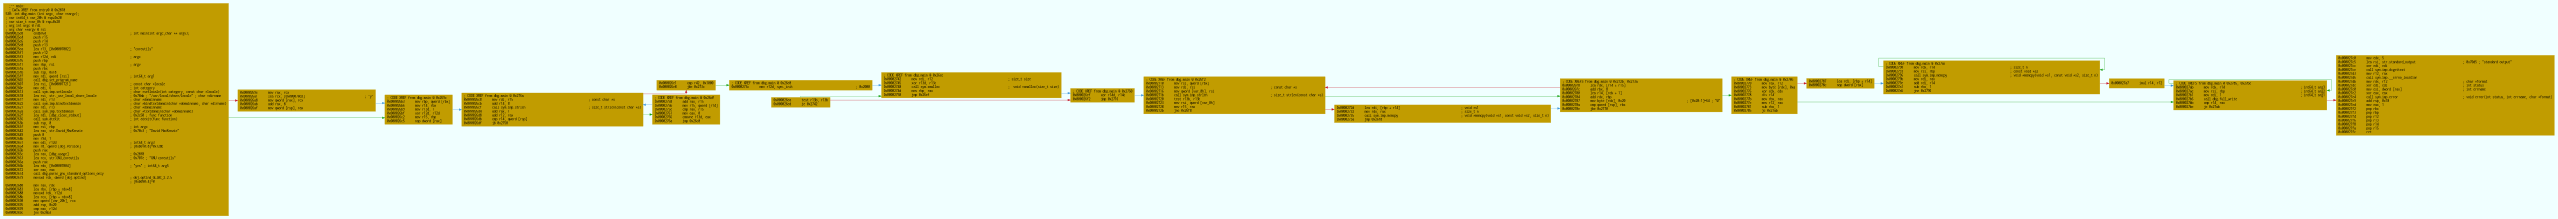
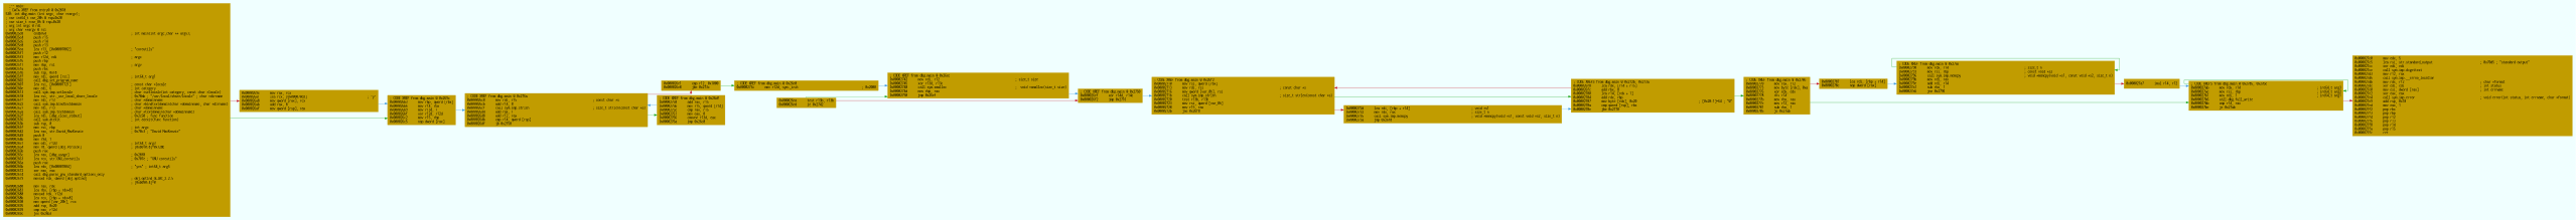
  digraph {
    bgcolor=azure
    fontname=Courier
    fontsize=8
    rankdir=LR
    splines=ortho
    node [color="#c19c00" fillcolor="#c19c00" fontname=Courier shape=box style=filled]
    edge [arrowhead=normal color="#13a10e"]
    n1 [label="  ;-- main:\l  ; DATA XREF from entry0 @ 0x2818\l530: int dbg.main (int argc, char **argv);\l; var int64_t var_20h @ rsp+0x20\l; var size_t *var_8h @ rsp+0x28\l; arg int argc @ rdi\l; arg char **argv @ rsi\l0x000025e0      endbr64                                                ; int main(int argc,char ** argv);\l0x000025e4      push r15\l0x000025e6      push r14\l0x000025e8      push r13\l0x000025ea      lea r13, [0x00007082]                                  ; \"coreutils\"\l0x000025f1      push r12\l0x000025f3      mov r12d, edi                                          ; argc\l0x000025f6      push rbp\l0x000025f7      mov rbp, rsi                                           ; argv\l0x000025fa      push rbx\l0x000025fb      sub rsp, 0x18\l0x000025ff      mov rdi, qword [rsi]                                   ; int64_t arg1\l0x00002602      call dbg.set_program_name\l0x00002607      lea rsi, [0x00007721]                                  ; const char *locale\l0x0000260e      mov edi, 6                                             ; int category\l0x00002613      call sym.imp.setlocale                                 ; char *setlocale(int category, const char *locale)\l0x00002618      lea rsi, str._usr_local_share_locale                   ; 0x70ab ; \"/usr/local/share/locale\" ; char *dirname\l0x0000261f      mov rdi, r13                                           ; char *domainname\l0x00002622      call sym.imp.bindtextdomain                            ; char *bindtextdomain(char *domainname, char *dirname)\l0x00002627      mov rdi, r13                                           ; char *domainname\l0x0000262a      call sym.imp.textdomain                                ; char *textdomain(char *domainname)\l0x0000262f      lea rdi, [dbg.close_stdout]                            ; 0x2c50 ; func function\l0x00002636      call sym.atexit                                        ; int atexit(func function)\l0x0000263b      sub rsp, 8\l0x0000263f      mov rsi, rbp                                           ; int argc\l0x00002642      lea rax, str.David_MacKenzie                           ; 0x70c3 ; \"David MacKenzie\"\l0x00002649      push 0\l0x0000264b      mov r9d, 1\l0x00002651      mov edi, r12d                                          ; int64_t arg3\l0x00002654      mov r8, qword [obj.Version]                            ; [0xb010:8]=0x728b\l0x0000265b      push rax\l0x0000265c      lea rax, [dbg.usage]                                   ; 0x28f0\l0x00002663      lea rcx, str.GNU_coreutils                             ; 0x707e ; \"GNU coreutils\"\l0x0000266a      push rax\l0x0000266b      lea rdx, [0x00007004]                                  ; \"yes\" ; int64_t arg5\l0x00002672      xor eax, eax\l0x00002674      call dbg.parse_gnu_standard_options_only\l0x00002679      movsxd rdx, dword [obj.optind]                         ; obj.optind_GLIBC_2.2.5\l                                                                       ; [0xb090:4]=0\l0x00002680      mov rax, rdx\l0x00002683      lea rbx, [rbp + rdx*8]\l0x00002688      movsxd rdx, r12d\l0x0000268b      lea rcx, [rbp + rdx*8]\l0x00002690      mov qword [var_20h], rcx\l0x00002695      add rsp, 0x20\l0x00002699      cmp eax, r12d\l0x0000269c      jne 0x26b3\l"]
    n2 [label="0x0000269e      mov rax, rcx\l0x000026a1      lea rcx, [0x000070d3]                                  ; \"y\"\l0x000026a8      mov qword [rax], rcx\l0x000026ab      add rax, 8\l0x000026af      mov qword [rsp], rax\l"]
    n3 [label="; CODE XREF from dbg.main @ 0x269c\l0x000026b3      mov rbp, qword [rbx]\l0x000026b6      mov r14, rbx\l0x000026b9      mov r13d, 1\l0x000026bf      xor r12d, r12d\l0x000026c2      mov r15, rbp\l0x000026c5      nop dword [rax]\l"]
    n4 [label="; CODE XREF from dbg.main @ 0x276a\l0x000026c8      mov rdi, r15                                           ; const char *s\l0x000026cb      add r14, 8\l0x000026cf      call sym.imp.strlen                                    ; size_t strlen(const char *s)\l0x000026d4      add rax, 1\l0x000026d8      add r12, rax\l0x000026db      cmp r14, qword [rsp]\l0x000026df      jb 0x2758\l"]
-   n5 [label="0x000026e1      cmp r42, 0x1000\l0x000026e8      jbe 0x273c\l"]
+   n5 [label="0x000026e1      cmp r12, 0x1000\l0x000026e8      jbe 0x273c\l"]
    n6 [label="; CODE XREF from dbg.main @ 0x26df\l0x00002758      add rax, r15\l0x0000275b      mov r15, qword [r14]\l0x0000275e      cmp rax, r15\l0x00002761      mov eax, 0\l0x00002766      cmovne r13d, eax\l0x0000276a      jmp 0x26c8\l"]
    n7 [label="; CODE XREF from dbg.main @ 0x26e8\l0x0000273c      mov r12d, sym._init                                    ; 0x2000\l"]
    n8 [label="0x000026ea      test r13b, r13b\l0x000026ed      je 0x2742\l"]
    n9 [label="; CODE XREF from dbg.main @ 0x2750\l0x000026ef      xor r14d, r14d\l0x000026f2      jmp 0x2710\l"]
    n10 [label="; CODE XREF from dbg.main @ 0x26ed\l0x00002742      mov rdi, r12                                           ; size_t size\l0x00002745      xor r13d, r13d\l0x00002748      call sym.xmalloc                                       ;  void *xmalloc(size_t size)\l0x0000274d      mov rbp, rax\l0x00002750      jmp 0x26ef\l"]
    n11 [label="; CODE XREF from dbg.main @ 0x26f2\l0x00002710      mov rsi, qword [rbx]\l0x00002713      mov rdi, rsi                                           ; const char *s\l0x00002716      mov qword [var_8h], rsi\l0x0000271b      call sym.imp.strlen                                    ; size_t strlen(const char *s)\l0x00002720      test r13b, r13b\l0x00002723      mov rsi, qword [var_8h]\l0x00002728      mov r15, rax\l0x0000272b      jne 0x26f8\l"]
    n12 [label="; CODE XREFS from dbg.main @ 0x272b, 0x273a\l0x000026f8      lea rdx, [r14 + r15]\l0x000026fc      add rbx, 8\l0x00002700      lea r14, [rdx + 1]\l0x00002704      add rdx, rbp\l0x00002707      mov byte [rdx], 0x20                                   ; [0x20:1]=64 ; \"@\"\l0x0000270a      cmp qword [rsp], rbx\l0x0000270e      jbe 0x2770\l"]
    n13 [label="0x0000272d      lea rdi, [rbp + r14]                                   ; void *s1\l0x00002732      mov rdx, rax                                           ; size_t n\l0x00002735      call sym.imp.memcpy                                    ; void *memcpy(void *s1, const void *s2, size_t n)\l0x0000273a      jmp 0x26f8\l"]
    n14 [label="; CODE XREF from dbg.main @ 0x270e\l0x00002770      mov rax, r12\l0x00002773      mov byte [rdx], 0xa\l0x00002776      xor edx, edx\l0x00002778      div r14\l0x0000277b      mov rbx, rax\l0x0000277e      mov r12, rax\l0x00002781      sub rbx, 1\l0x00002785      je 0x27ab\l"]
    n15 [label="0x00002787      lea rdi, [rbp + r14]\l0x0000278c      nop dword [rax]\l"]
    n16 [label="; CODE XREFS from dbg.main @ 0x2785, 0x27be\l0x000027ab      mov rdx, r14                                           ; int64_t arg3\l0x000027ae      mov rsi, rbp                                           ; int64_t arg2\l0x000027b1      mov edi, 1                                             ; int64_t arg1\l0x000027b6      call dbg.full_write\l0x000027bb      cmp r14, rax\l0x000027be      je 0x27ab\l"]
    n17 [label="; CODE XREF from dbg.main @ 0x27a5\l0x00002790      mov rdx, r14                                           ; size_t n\l0x00002793      mov rsi, rbp                                           ; const void *s2\l0x00002796      call sym.imp.memcpy                                    ; void *memcpy(void *s1, const void *s2, size_t n)\l0x0000279b      mov rdi, rax\l0x0000279e      add rdi, r14\l0x000027a1      sub rbx, 1\l0x000027a5      jne 0x2790\l"]
    n18 [label="0x000027c0      mov edx, 5\l0x000027c5      lea rsi, str.standard_output                           ; 0x70d5 ; \"standard output\"\l0x000027cc      xor edi, edi\l0x000027ce      call sym.imp.dcgettext\l0x000027d3      mov r12, rax\l0x000027d6      call sym.imp.__errno_location\l0x000027db      mov rdx, r12                                           ; char *format\l0x000027de      xor edi, edi                                           ; int status\l0x000027e0      mov esi, dword [rax]                                   ; int errname\l0x000027e2      xor eax, eax\l0x000027e4      call sym.imp.error                                     ; void error(int status, int errname, char *format)\l0x000027e9      add rsp, 0x18\l0x000027ed      mov eax, 1\l0x000027f2      pop rbx\l0x000027f3      pop rbp\l0x000027f4      pop r12\l0x000027f6      pop r13\l0x000027f8      pop r14\l0x000027fa      pop r15\l0x000027fc      ret\l"]
    n19 [label="0x000027a7      imul r14, r12\l"]
    n1 -> n2 [color="#c50f1f"]
    n1 -> n3
    n2 -> n3 [color="#3a96dd"]
    n3 -> n4 [color="#3a96dd"]
    n4 -> n5 [color="#c50f1f"]
    n4 -> n6
    n5 -> n7
    n6 -> n4 [color="#3a96dd"]
    n7 -> n10 [color="#3a96dd"]
    n8 -> n9 [color="#c50f1f"]
    n8 -> n10
    n9 -> n11 [color="#3a96dd"]
    n10 -> n9 [color="#3a96dd"]
    n11 -> n12
    n11 -> n13 [color="#c50f1f"]
    n12 -> n11 [color="#c50f1f"]
    n12 -> n14
    n13 -> n12 [color="#3a96dd"]
    n14 -> n15 [color="#c50f1f"]
    n14 -> n16
    n15 -> n17 [color="#3a96dd"]
    n16 -> n16
    n16 -> n18 [color="#c50f1f"]
    n17 -> n17
    n17 -> n19 [color="#c50f1f"]
    n19 -> n16 [color="#3a96dd"]
  }
